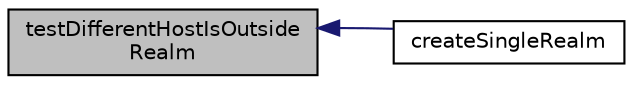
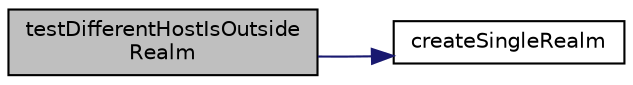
  digraph {
    rankdir=LR
    node [color=black fontname=Helvetica fontsize=10 shape=record style=filled]
    n1 [fillcolor=grey75 fontcolor=black height=0.2 label="testDifferentHostIsOutside\lRealm" width=0.4]
    n2 [fillcolor=white height=0.2 label=createSingleRealm width=0.4]
-   n2 -> n1 [color=midnightblue fontname=Helvetica fontsize=10 labelfontname=Helvetica labelfontsize=10 style=solid]
+   n1 -> n2 [color=midnightblue fontname=Helvetica fontsize=10 labelfontname=Helvetica labelfontsize=10 style=solid]
  }
